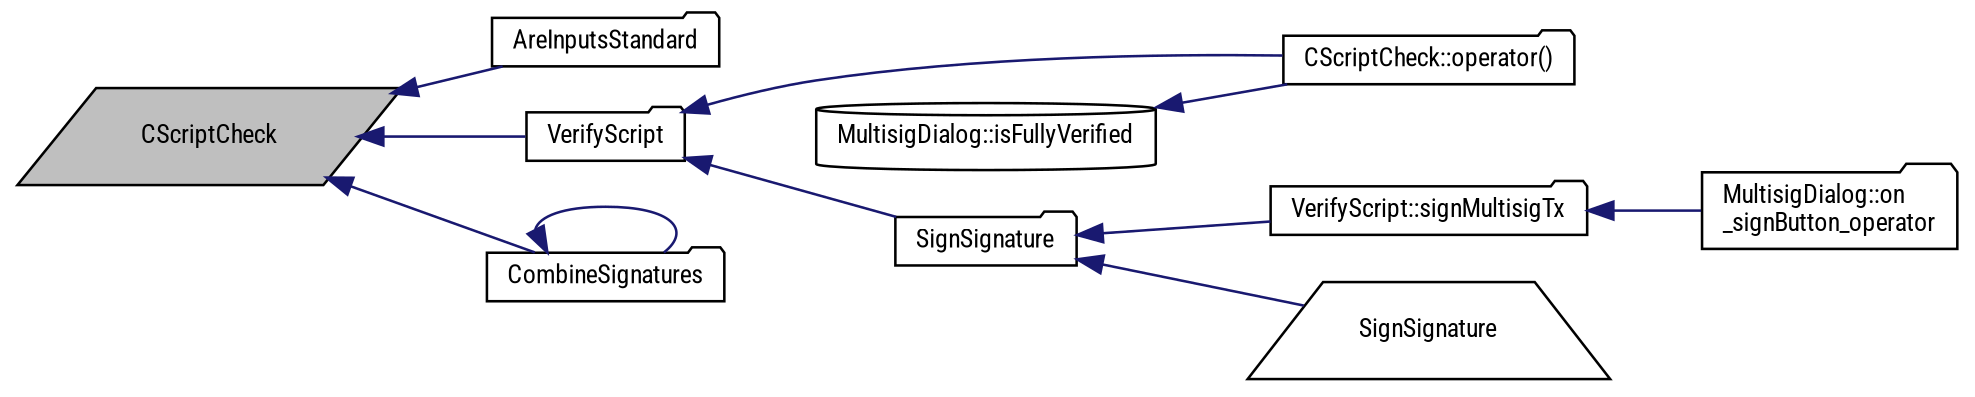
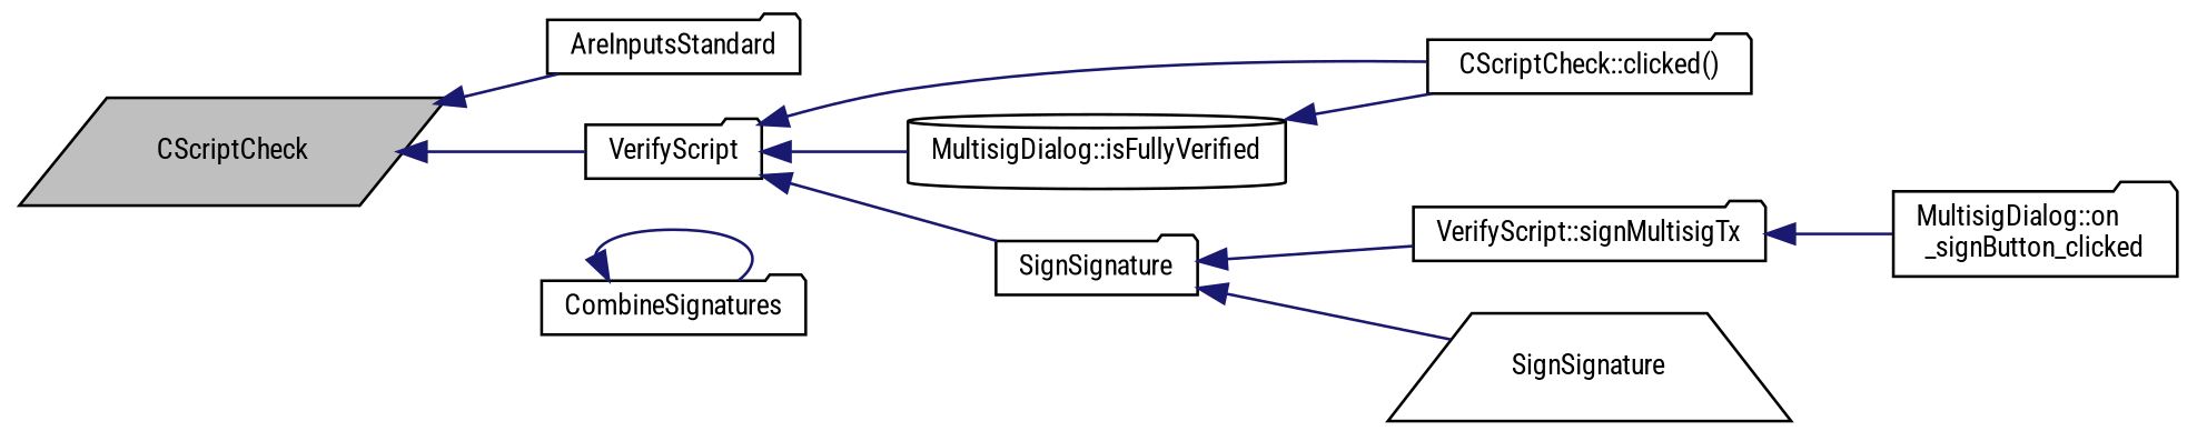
  digraph {
    fontname="Roboto Condensed"
    rankdir=LR
    node [color=black fillcolor=white fontname="Roboto Condensed" fontsize=10 shape=folder style=filled]
    edge [color=midnightblue dir=back fontname="Roboto Condensed" fontsize=10 labelfontname=Helvetica labelfontsize=10 style=solid]
    n1 [fillcolor=grey75 fontcolor=black height=0.2 label=CScriptCheck shape=parallelogram width=0.4]
    n2 [height=0.2 label=AreInputsStandard width=0.4]
    n3 [height=0.2 label=VerifyScript width=0.4]
    n4 [height=0.2 label=CombineSignatures width=0.4]
-   n5 [height=0.2 label="CScriptCheck::operator()" width=0.4]
+   n5 [height=0.2 label="CScriptCheck::clicked()" width=0.4]
    n6 [height=0.2 label="MultisigDialog::isFullyVerified" shape=cylinder width=0.4]
    n7 [height=0.2 label=SignSignature width=0.4]
    n8 [height=0.2 label="VerifyScript::signMultisigTx" width=0.4]
    n9 [height=0.2 label=SignSignature shape=trapezium width=0.4]
-   n10 [height=0.2 label="MultisigDialog::on\l_signButton_operator" width=0.4]
+   n10 [height=0.2 label="MultisigDialog::on\l_signButton_clicked" width=0.4]
    n1 -> n2
    n1 -> n3
-   n1 -> n4
    n3 -> n5
+   n3 -> n6
    n3 -> n7
    n4 -> n4
    n6 -> n5
    n7 -> n8
    n7 -> n9
    n8 -> n10
  }
